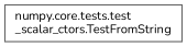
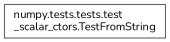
  digraph {
    rankdir=LR
    fontname=Nunito
-   n1 [color=grey40 fillcolor=white fontname=Nunito fontsize=10 height=0.2 label="numpy.core.tests.test\l_scalar_ctors.TestFromString" shape=box style=filled width=0.4]
+   n1 [color=grey40 fillcolor=white fontname=Nunito fontsize=10 height=0.2 label="numpy.tests.tests.test\l_scalar_ctors.TestFromString" shape=box style=filled width=0.4]
  }
